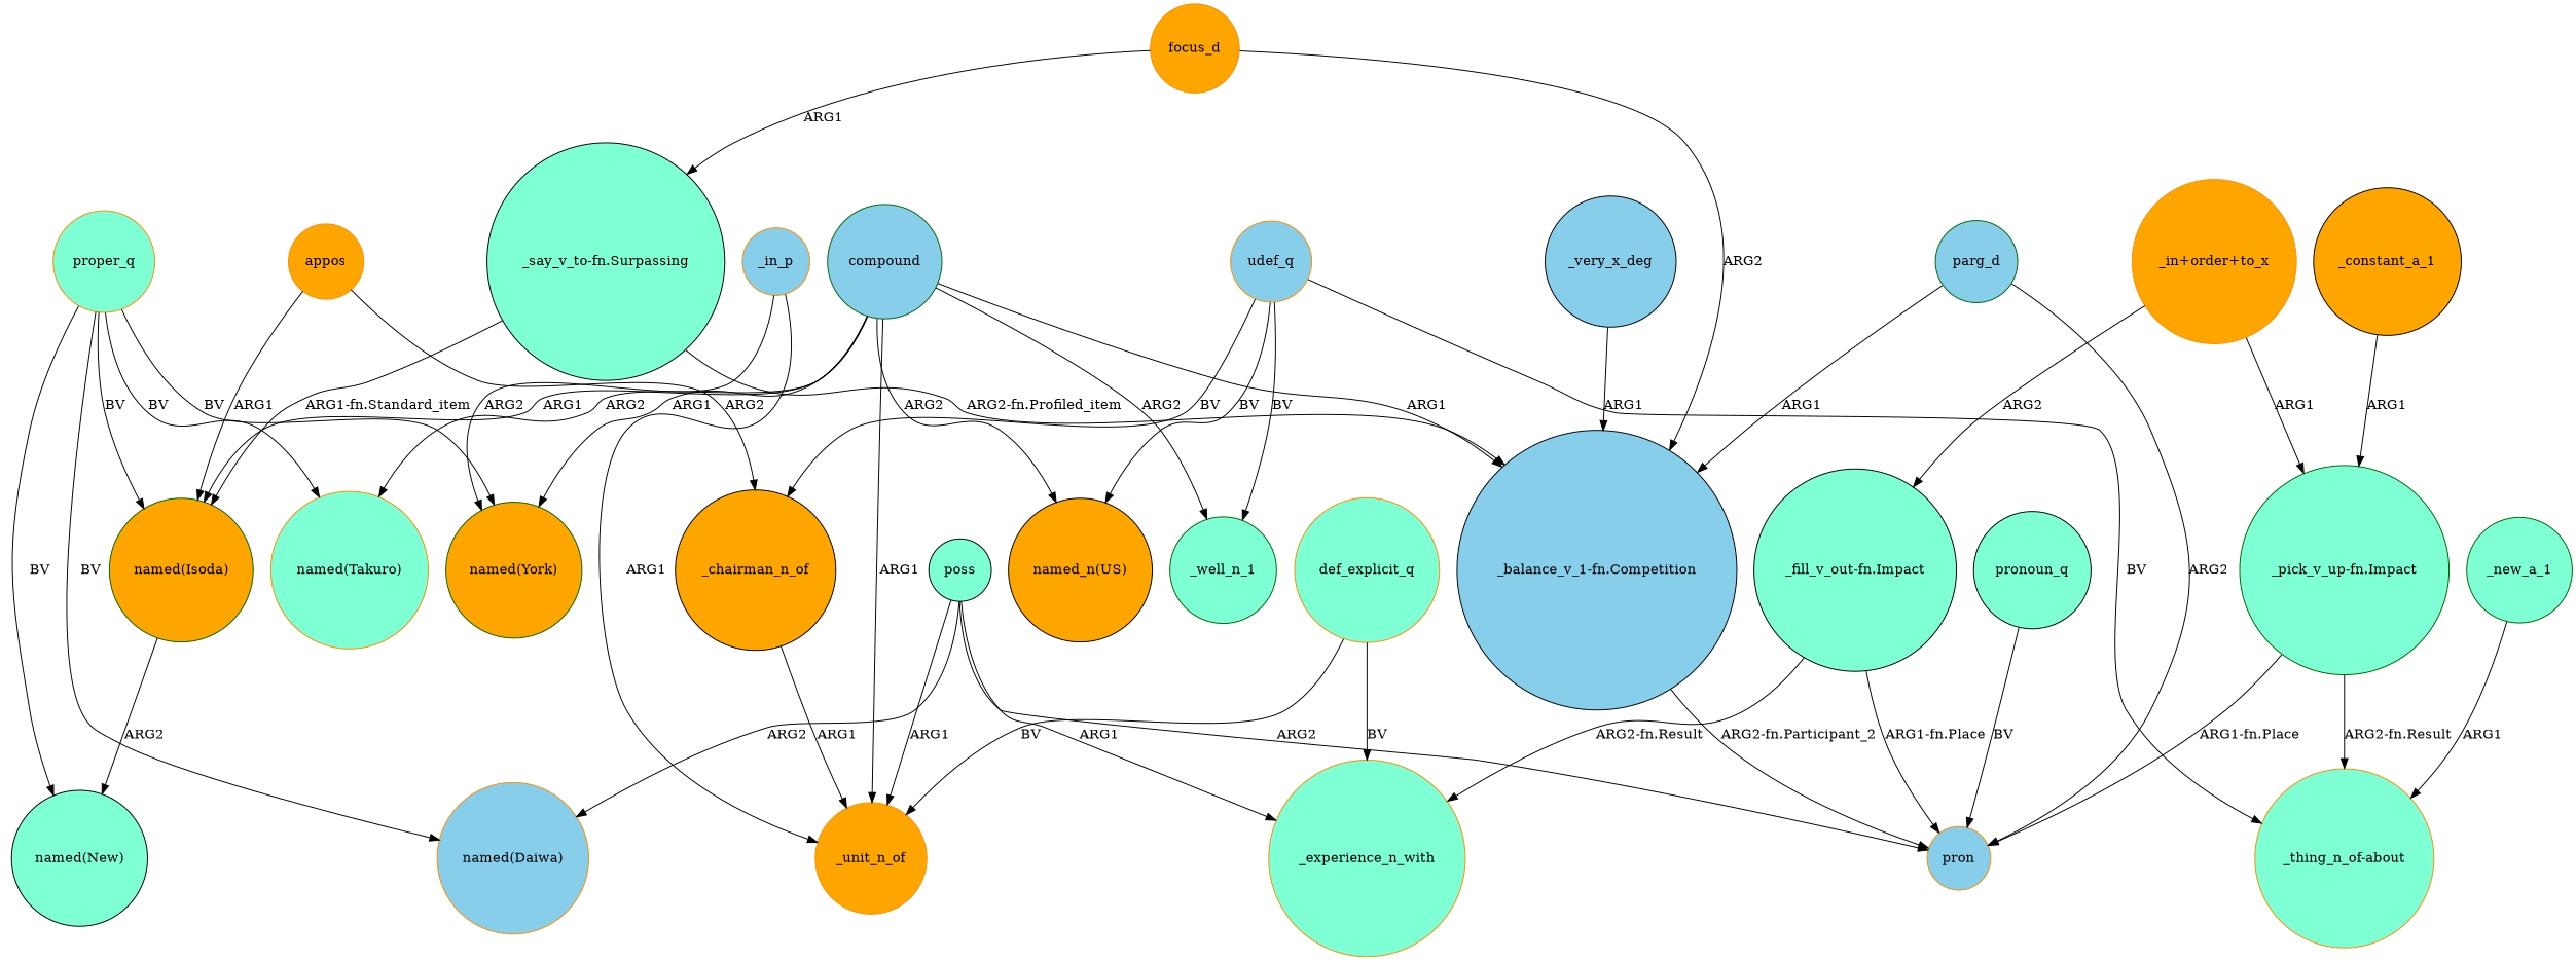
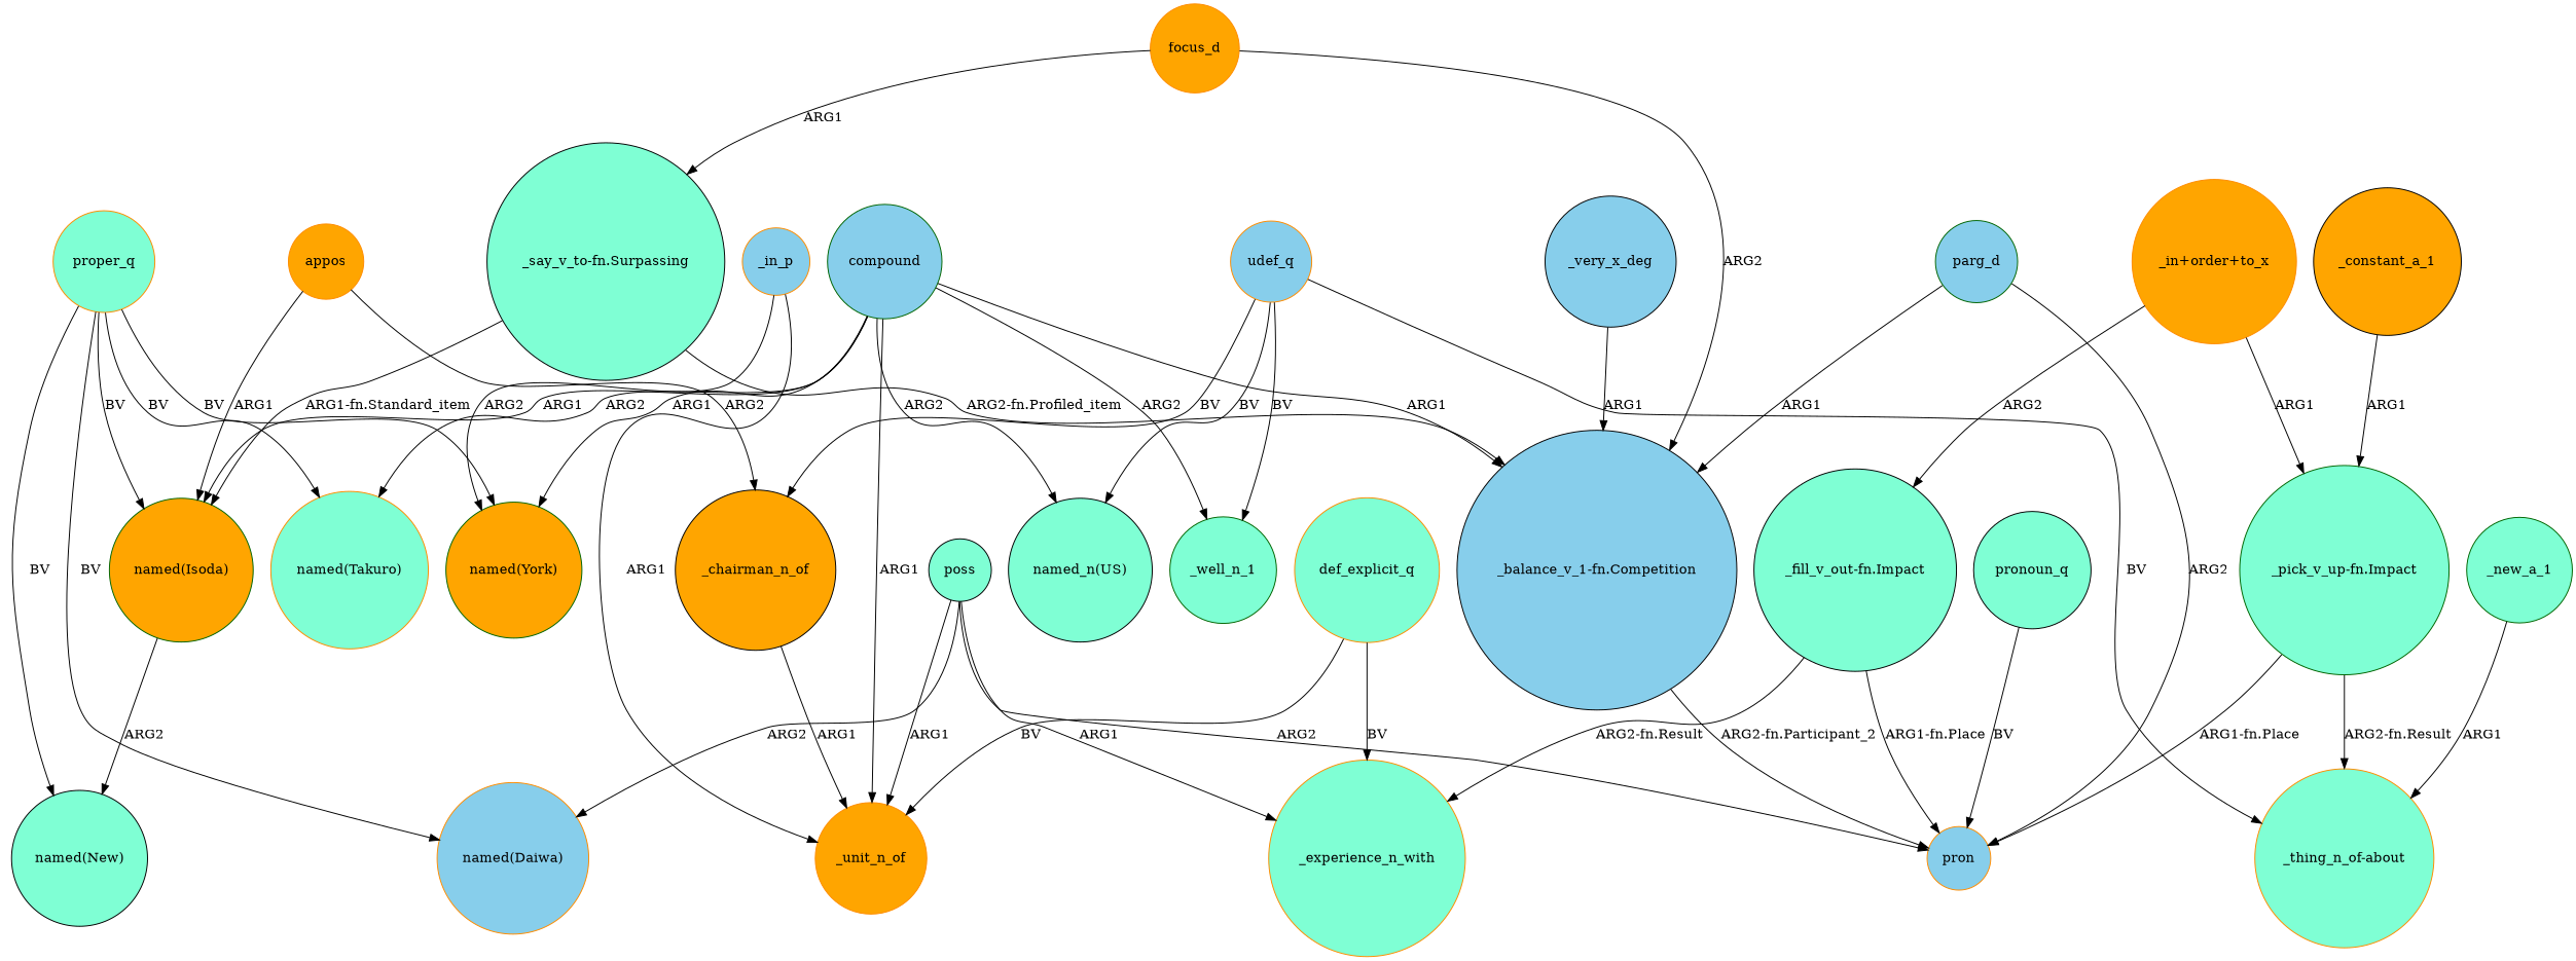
  digraph {
    node [color=darkorange fillcolor=aquamarine shape=circle style=filled]
    compound [color=darkgreen fillcolor=skyblue]
    "named(Takuro)"
    "_balance_v_1-fn.Competition" [color=black fillcolor=skyblue]
    "named(Isoda)" [color=darkgreen fillcolor=orange]
    "named(York)" [color=darkgreen fillcolor=orange]
    _unit_n_of [fillcolor=orange]
    _well_n_1 [color=darkgreen]
-   "named_n(US)" [color=black fillcolor=orange]
+   "named_n(US)" [color=black]
    pron [fillcolor=skyblue]
    "named(New)" [color=black]
    def_explicit_q
    _experience_n_with
    _new_a_1 [color=darkgreen]
    "_thing_n_of-about"
    proper_q
    "named(Daiwa)" [fillcolor=skyblue]
    udef_q [fillcolor=skyblue]
    _chairman_n_of [color=black fillcolor=orange]
    parg_d [color=darkgreen fillcolor=skyblue]
    "_fill_v_out-fn.Impact" [color=black]
    poss [color=black]
    "_pick_v_up-fn.Impact" [color=darkgreen]
    _in_p [fillcolor=skyblue]
    pronoun_q [color=black]
    _constant_a_1 [color=black fillcolor=orange]
    _very_x_deg [color=black fillcolor=skyblue]
    "_say_v_to-fn.Surpassing" [color=black]
    "_in+order+to_x" [fillcolor=orange]
    focus_d [fillcolor=orange]
    appos [fillcolor=orange]
    compound -> "named(Takuro)" [label=ARG2]
    compound -> "_balance_v_1-fn.Competition" [label=ARG1]
    compound -> "named(Isoda)" [label=ARG1]
    compound -> "named(York)" [label=ARG1]
    compound -> _unit_n_of [label=ARG1]
    compound -> _well_n_1 [label=ARG2]
    compound -> "named_n(US)" [label=ARG2]
    "_balance_v_1-fn.Competition" -> pron [label="ARG2-fn.Participant_2"]
    "named(Isoda)" -> "named(New)" [label=ARG2]
    def_explicit_q -> _unit_n_of [label=BV]
    def_explicit_q -> _experience_n_with [label=BV]
    _new_a_1 -> "_thing_n_of-about" [label=ARG1]
    proper_q -> "named(Takuro)" [label=BV]
    proper_q -> "named(Isoda)" [label=BV]
    proper_q -> "named(York)" [label=BV]
    proper_q -> "named(New)" [label=BV]
    proper_q -> "named(Daiwa)" [label=BV]
    udef_q -> _well_n_1 [label=BV]
    udef_q -> "named_n(US)" [label=BV]
    udef_q -> "_thing_n_of-about" [label=BV]
    udef_q -> _chairman_n_of [label=BV]
    _chairman_n_of -> _unit_n_of [label=ARG1]
    parg_d -> "_balance_v_1-fn.Competition" [label=ARG1]
    parg_d -> pron [label=ARG2]
    "_fill_v_out-fn.Impact" -> pron [label="ARG1-fn.Place"]
    "_fill_v_out-fn.Impact" -> _experience_n_with [label="ARG2-fn.Result"]
    poss -> _unit_n_of [label=ARG1]
    poss -> pron [label=ARG2]
    poss -> _experience_n_with [label=ARG1]
    poss -> "named(Daiwa)" [label=ARG2]
    "_pick_v_up-fn.Impact" -> pron [label="ARG1-fn.Place"]
    "_pick_v_up-fn.Impact" -> "_thing_n_of-about" [label="ARG2-fn.Result"]
    _in_p -> "named(York)" [label=ARG2]
    _in_p -> _unit_n_of [label=ARG1]
    pronoun_q -> pron [label=BV]
    _constant_a_1 -> "_pick_v_up-fn.Impact" [label=ARG1]
    _very_x_deg -> "_balance_v_1-fn.Competition" [label=ARG1]
    "_say_v_to-fn.Surpassing" -> "_balance_v_1-fn.Competition" [label="ARG2-fn.Profiled_item"]
    "_say_v_to-fn.Surpassing" -> "named(Isoda)" [label="ARG1-fn.Standard_item"]
    "_in+order+to_x" -> "_fill_v_out-fn.Impact" [label=ARG2]
    "_in+order+to_x" -> "_pick_v_up-fn.Impact" [label=ARG1]
    focus_d -> "_balance_v_1-fn.Competition" [label=ARG2]
    focus_d -> "_say_v_to-fn.Surpassing" [label=ARG1]
    appos -> "named(Isoda)" [label=ARG1]
    appos -> _chairman_n_of [label=ARG2]
  }
